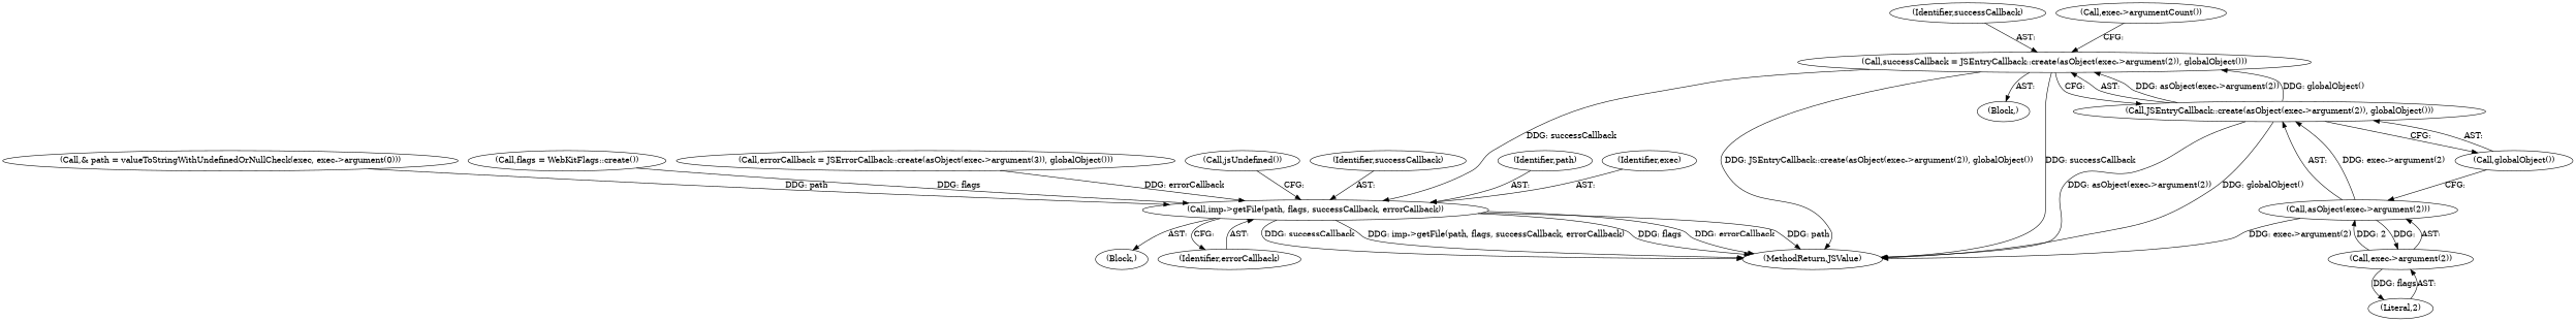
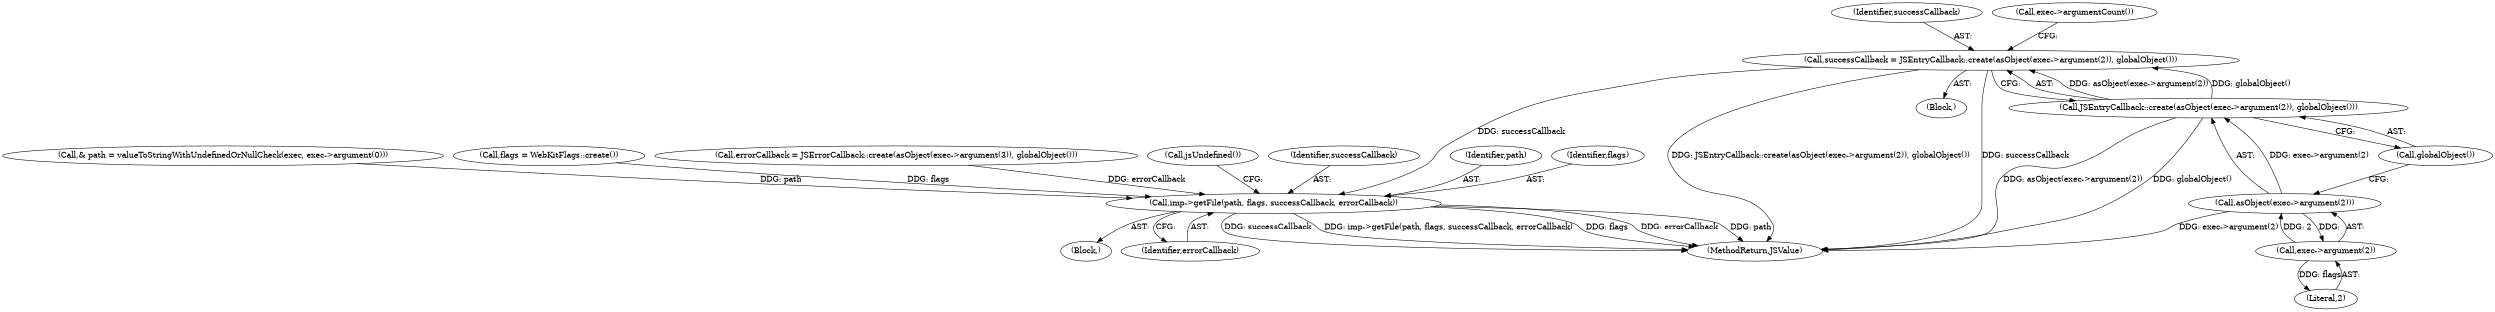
  digraph {
    n1 [label="(Call,successCallback = JSEntryCallback::create(asObject(exec->argument(2)), globalObject()))"]
    n2 [label="(Call,JSEntryCallback::create(asObject(exec->argument(2)), globalObject()))"]
    n3 [label="(Call,imp->getFile(path, flags, successCallback, errorCallback))"]
    n4 [label="(Block,)"]
    n5 [label="(MethodReturn,JSValue)"]
    n6 [label="(Call,globalObject())"]
    n7 [label="(Block,)"]
    n8 [label="(Identifier,errorCallback)"]
    n9 [label="(Call,asObject(exec->argument(2)))"]
    n10 [label="(Call,exec->argument(2))"]
    n11 [label="(Literal,2)"]
    n12 [label="(Call,& path = valueToStringWithUndefinedOrNullCheck(exec, exec->argument(0)))"]
    n13 [label="(Call,flags = WebKitFlags::create())"]
    n14 [label="(Identifier,successCallback)"]
    n15 [label="(Call,errorCallback = JSErrorCallback::create(asObject(exec->argument(3)), globalObject()))"]
    n16 [label="(Call,jsUndefined())"]
    n17 [label="(Identifier,successCallback)"]
    n18 [label="(Identifier,path)"]
-   n19 [label="(Identifier,exec)"]
+   n19 [label="(Identifier,flags)"]
    n20 [label="(Call,exec->argumentCount())"]
    n1 -> n2 [label="CFG: "]
    n1 -> n3 [label="DDG: successCallback"]
    n1 -> n4 [label="AST: "]
    n1 -> n5 [label="DDG: JSEntryCallback::create(asObject(exec->argument(2)), globalObject())"]
    n1 -> n5 [label="DDG: successCallback"]
    n2 -> n1 [label="AST: "]
    n2 -> n1 [label="DDG: asObject(exec->argument(2))"]
    n2 -> n1 [label="DDG: globalObject()"]
    n2 -> n5 [label="DDG: asObject(exec->argument(2))"]
    n2 -> n5 [label="DDG: globalObject()"]
    n2 -> n6 [label="CFG: "]
    n3 -> n5 [label="DDG: successCallback"]
    n3 -> n5 [label="DDG: imp->getFile(path, flags, successCallback, errorCallback)"]
    n3 -> n5 [label="DDG: flags"]
    n3 -> n5 [label="DDG: errorCallback"]
    n3 -> n5 [label="DDG: path"]
    n3 -> n7 [label="AST: "]
    n3 -> n8 [label="CFG: "]
    n6 -> n2 [label="AST: "]
    n6 -> n9 [label="CFG: "]
    n8 -> n3 [label="AST: "]
    n9 -> n2 [label="AST: "]
    n9 -> n2 [label="DDG: exec->argument(2)"]
    n9 -> n5 [label="DDG: exec->argument(2)"]
    n9 -> n10 [label="DDG: "]
    n10 -> n9 [label="AST: "]
    n10 -> n9 [label="DDG: 2"]
    n10 -> n11 [label="DDG: flags"]
    n11 -> n10 [label="AST: "]
    n12 -> n3 [label="DDG: path"]
    n13 -> n3 [label="DDG: flags"]
    n14 -> n1 [label="AST: "]
    n15 -> n3 [label="DDG: errorCallback"]
    n16 -> n3 [label="CFG: "]
    n17 -> n3 [label="AST: "]
    n18 -> n3 [label="AST: "]
    n19 -> n3 [label="AST: "]
    n20 -> n1 [label="CFG: "]
  }
